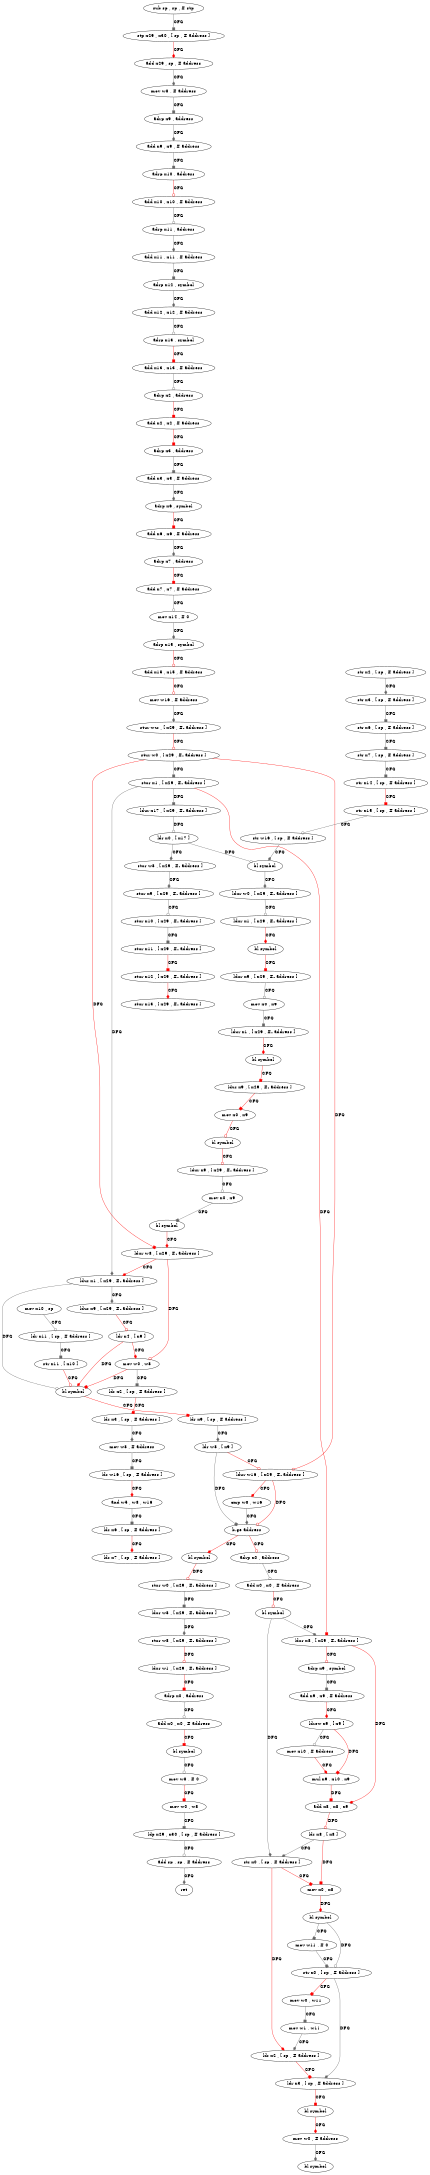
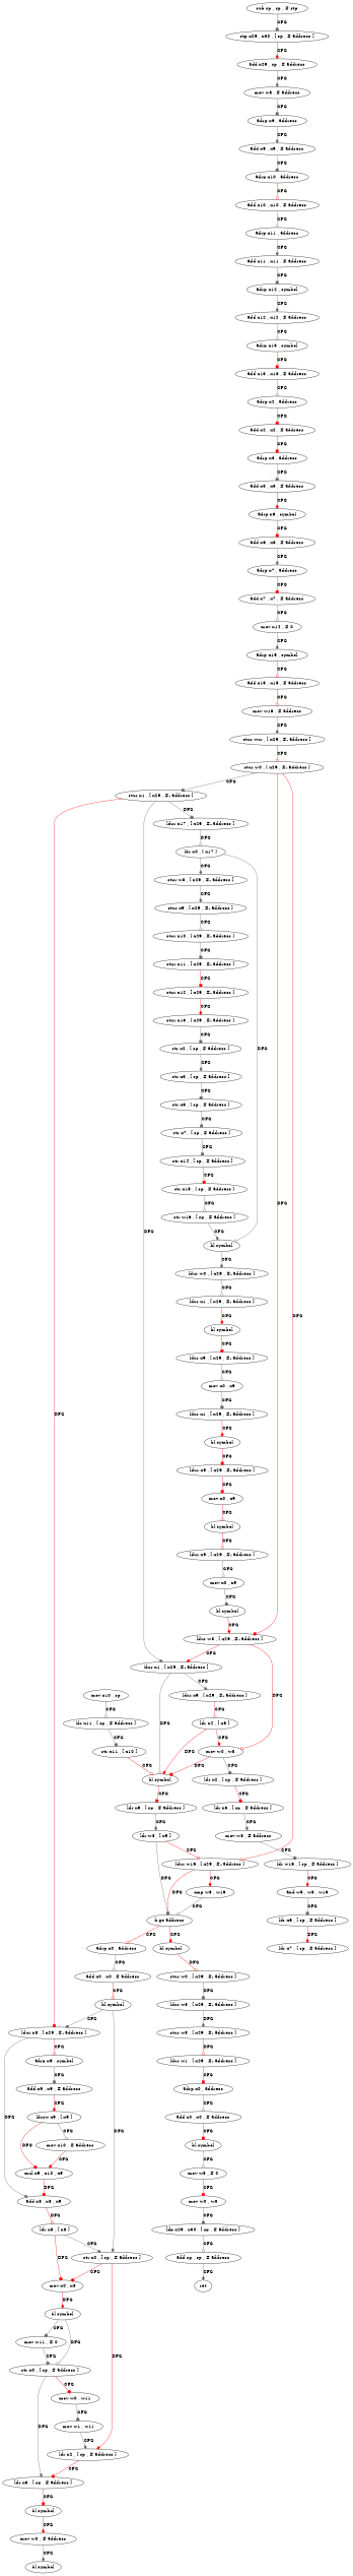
  digraph {
    edge [arrowhead=box color=gray40]
    n1 [label="sub sp , sp , # stp"]
    n2 [label="stp x29 , x30 , [ sp , # address ]"]
    n3 [label="add x29 , sp , # address"]
    n4 [label="mov w8 , # address"]
    n5 [label="adrp x9 , address"]
    n6 [label="add x9 , x9 , # address"]
    n7 [label="adrp x10 , address"]
    n8 [label="add x10 , x10 , # address"]
    n9 [label="adrp x11 , address"]
    n10 [label="add x11 , x11 , # address"]
    n11 [label="adrp x12 , symbol"]
    n12 [label="add x12 , x12 , # address"]
    n13 [label="adrp x13 , symbol"]
    n14 [label="add x13 , x13 , # address"]
    n15 [label="adrp x2 , address"]
    n16 [label="add x2 , x2 , # address"]
    n17 [label="adrp x3 , address"]
    n18 [label="add x3 , x3 , # address"]
    n19 [label="adrp x6 , symbol"]
    n20 [label="add x6 , x6 , # address"]
    n21 [label="adrp x7 , address"]
    n22 [label="add x7 , x7 , # address"]
    n23 [label="mov x14 , # 0"]
    n24 [label="adrp x15 , symbol"]
    n25 [label="add x15 , x15 , # address"]
    n26 [label="mov w16 , # address"]
    n27 [label="stur wzr , [ x29 , #- address ]"]
    n28 [label="stur w0 , [ x29 , #- address ]"]
    n29 [label="stur x1 , [ x29 , #- address ]"]
    n30 [label="ldur w8 , [ x29 , #- address ]"]
    n31 [label="ldur w16 , [ x29 , #- address ]"]
    n32 [label="ldur x17 , [ x29 , #- address ]"]
    n33 [label="ldur x1 , [ x29 , #- address ]"]
    n34 [label="ldur x8 , [ x29 , #- address ]"]
    n35 [label="mov w0 , w8"]
    n36 [label="b.ge address"]
    n37 [label="cmp w8 , w16"]
    n38 [label="ldr x0 , [ x17 ]"]
    n39 [label="ldur x9 , [ x29 , #- address ]"]
    n40 [label="bl symbol"]
    n41 [label="adrp x9 , symbol"]
    n42 [label="add x8 , x8 , x9"]
    n43 [label="stur w8 , [ x29 , #- address ]"]
    n44 [label="bl symbol"]
    n45 [label="stur x9 , [ x29 , #- address ]"]
    n46 [label="ldur w0 , [ x29 , #- address ]"]
    n47 [label="stur x10 , [ x29 , #- address ]"]
    n48 [label="stur x11 , [ x29 , #- address ]"]
    n49 [label="stur x12 , [ x29 , #- address ]"]
    n50 [label="stur x13 , [ x29 , #- address ]"]
    n51 [label="str x2 , [ sp , # address ]"]
    n52 [label="str x3 , [ sp , # address ]"]
    n53 [label="str x6 , [ sp , # address ]"]
    n54 [label="str x7 , [ sp , # address ]"]
    n55 [label="str x14 , [ sp , # address ]"]
    n56 [label="str x15 , [ sp , # address ]"]
    n57 [label="str w16 , [ sp , # address ]"]
    n58 [label="ldur x1 , [ x29 , #- address ]"]
    n59 [label="bl symbol"]
    n60 [label="ldur x9 , [ x29 , #- address ]"]
    n61 [label="mov x0 , x9"]
    n62 [label="ldur x1 , [ x29 , #- address ]"]
    n63 [label="bl symbol"]
    n64 [label="ldur x9 , [ x29 , #- address ]"]
    n65 [label="mov x0 , x9"]
    n66 [label="bl symbol"]
    n67 [label="ldur x9 , [ x29 , #- address ]"]
    n68 [label="mov x0 , x9"]
    n69 [label="bl symbol"]
    n70 [label="ldr x2 , [ sp , # address ]"]
    n71 [label="ldr x4 , [ x9 ]"]
    n72 [label="ldr x9 , [ sp , # address ]"]
    n73 [label="ldr x3 , [ sp , # address ]"]
    n74 [label="mov w8 , # address"]
    n75 [label="ldr w16 , [ sp , # address ]"]
    n76 [label="and w5 , w8 , w16"]
    n77 [label="ldr x6 , [ sp , # address ]"]
    n78 [label="ldr x7 , [ sp , # address ]"]
    n79 [label="mov x10 , sp"]
    n80 [label="ldr x11 , [ sp , # address ]"]
    n81 [label="str x11 , [ x10 ]"]
    n82 [label="ldr w8 , [ x9 ]"]
    n83 [label="bl symbol"]
    n84 [label="adrp x0 , address"]
    n85 [label="stur w0 , [ x29 , #- address ]"]
    n86 [label="add x0 , x0 , # address"]
    n87 [label="ldur w8 , [ x29 , #- address ]"]
    n88 [label="bl symbol"]
    n89 [label="stur w8 , [ x29 , #- address ]"]
    n90 [label="ldur w1 , [ x29 , #- address ]"]
    n91 [label="adrp x0 , address"]
    n92 [label="add x0 , x0 , # address"]
    n93 [label="bl symbol"]
    n94 [label="mov w8 , # 0"]
    n95 [label="mov w0 , w8"]
    n96 [label="ldp x29 , x30 , [ sp , # address ]"]
    n97 [label="add sp , sp , # address"]
    n98 [label=ret]
    n99 [label="str x0 , [ sp , # address ]"]
    n100 [label="mov x0 , x8"]
    n101 [label="ldr x2 , [ sp , # address ]"]
    n102 [label="add x9 , x9 , # address"]
    n103 [label="ldr x8 , [ x8 ]"]
    n104 [label="ldrsw x9 , [ x9 ]"]
    n105 [label="mov x10 , # address"]
    n106 [label="mul x9 , x10 , x9"]
    n107 [label="bl symbol"]
    n108 [label="ldr x3 , [ sp , # address ]"]
    n109 [label="mov w11 , # 0"]
    n110 [label="str x0 , [ sp , # address ]"]
    n111 [label="mov w0 , w11"]
    n112 [label="mov w1 , w11"]
    n113 [label="bl symbol"]
    n114 [label="mov w0 , # address"]
    n115 [label="bl symbol"]
    n1 -> n2 [label=CFG]
    n2 -> n3 [arrowhead=diamond color=red label=CFG]
    n3 -> n4 [arrowhead=diamond label=CFG]
    n4 -> n5 [label=CFG]
    n5 -> n6 [arrowhead=diamond label=CFG]
    n6 -> n7 [label=CFG]
    n7 -> n8 [arrowhead=odot color=red label=CFG]
    n8 -> n9 [arrowhead=odot label=CFG]
    n9 -> n10 [arrowhead=diamond label=CFG]
    n10 -> n11 [label=CFG]
    n11 -> n12 [arrowhead=diamond label=CFG]
    n12 -> n13 [arrowhead=odot label=CFG]
    n13 -> n14 [color=red label=CFG]
    n14 -> n15 [arrowhead=odot label=CFG]
    n15 -> n16 [color=red label=CFG]
    n16 -> n17 [color=red label=CFG]
    n17 -> n18 [label=CFG]
-   n18 -> n19 [arrowhead=diamond label=CFG]
+   n18 -> n19 [arrowhead=diamond color=red label=CFG]
    n19 -> n20 [color=red label=CFG]
    n20 -> n21 [arrowhead=diamond label=CFG]
    n21 -> n22 [color=red label=CFG]
    n22 -> n23 [arrowhead=odot label=CFG]
    n23 -> n24 [arrowhead=diamond label=CFG]
    n24 -> n25 [arrowhead=odot color=red label=CFG]
    n25 -> n26 [arrowhead=odot color=red label=CFG]
    n26 -> n27 [arrowhead=diamond label=CFG]
    n27 -> n28 [arrowhead=odot color=red label=CFG]
    n28 -> n29 [label=CFG]
    n28 -> n30 [color=red label=DFG]
    n28 -> n31 [arrowhead=odot color=red label=DFG]
    n29 -> n32 [label=DFG]
    n29 -> n33 [arrowhead=diamond label=DFG]
    n29 -> n34 [color=red label=DFG]
    n30 -> n33 [arrowhead=diamond color=red label=CFG]
    n30 -> n35 [arrowhead=odot color=red label=DFG]
    n31 -> n36 [arrowhead=odot color=red label=DFG]
    n31 -> n37 [arrowhead=diamond color=red label=CFG]
    n32 -> n38 [arrowhead=odot label=DFG]
    n33 -> n39 [arrowhead=diamond label=CFG]
    n33 -> n40 [arrowhead=odot label=DFG]
    n34 -> n41 [arrowhead=odot color=red label=CFG]
-   n34 -> n42 [arrowhead=diamond color=red label=DFG]
+   n34 -> n42 [arrowhead=diamond label=DFG]
    n35 -> n40 [color=red label=DFG]
    n35 -> n70 [label=CFG]
    n36 -> n83 [arrowhead=diamond color=red label=CFG]
    n36 -> n84 [arrowhead=odot color=red label=CFG]
-   n37 -> n36 [arrowhead=diamond label=CFG]
+   n37 -> n36 [arrowhead=odot label=CFG]
    n38 -> n43 [arrowhead=diamond label=CFG]
    n38 -> n44 [arrowhead=odot label=DFG]
    n39 -> n71 [arrowhead=odot color=red label=CFG]
    n40 -> n72 [color=red label=CFG]
    n41 -> n102 [label=CFG]
    n42 -> n103 [arrowhead=odot color=red label=DFG]
    n43 -> n45 [arrowhead=diamond label=CFG]
    n44 -> n46 [arrowhead=diamond label=CFG]
    n45 -> n47 [arrowhead=odot label=CFG]
    n46 -> n58 [arrowhead=odot label=CFG]
    n47 -> n48 [label=CFG]
    n48 -> n49 [color=red label=CFG]
    n49 -> n50 [arrowhead=diamond color=red label=CFG]
+   n50 -> n51 [label=CFG]
    n51 -> n52 [arrowhead=diamond label=CFG]
    n52 -> n53 [label=CFG]
    n53 -> n54 [label=CFG]
    n54 -> n55 [label=CFG]
    n55 -> n56 [color=red label=CFG]
    n56 -> n57 [arrowhead=odot label=CFG]
    n57 -> n44 [arrowhead=diamond label=CFG]
    n58 -> n59 [arrowhead=diamond color=red label=CFG]
    n59 -> n60 [color=red label=CFG]
    n60 -> n61 [arrowhead=odot label=CFG]
    n61 -> n62 [label=CFG]
    n62 -> n63 [arrowhead=diamond color=red label=CFG]
    n63 -> n64 [color=red label=CFG]
    n64 -> n65 [color=red label=CFG]
    n65 -> n66 [arrowhead=odot color=red label=CFG]
    n66 -> n67 [arrowhead=odot color=red label=CFG]
    n67 -> n68 [arrowhead=odot label=CFG]
    n68 -> n69 [label=CFG]
    n69 -> n30 [arrowhead=diamond color=red label=CFG]
    n70 -> n73 [color=red label=CFG]
    n71 -> n35 [arrowhead=diamond color=red label=CFG]
    n71 -> n40 [arrowhead=diamond color=red label=DFG]
    n72 -> n82 [arrowhead=diamond label=CFG]
    n73 -> n74 [arrowhead=diamond label=CFG]
    n74 -> n75 [label=CFG]
    n75 -> n76 [arrowhead=diamond color=red label=CFG]
    n76 -> n77 [label=CFG]
-   n77 -> n78 [arrowhead=diamond color=red label=CFG]
+   n77 -> n78 [arrowhead=diamond color=red label=DFG]
    n79 -> n80 [arrowhead=odot label=CFG]
    n80 -> n81 [label=CFG]
    n81 -> n40 [arrowhead=odot color=red label=CFG]
    n82 -> n31 [arrowhead=odot color=red label=CFG]
    n82 -> n36 [label=DFG]
    n83 -> n85 [arrowhead=odot color=red label=DFG]
    n84 -> n86 [arrowhead=odot label=CFG]
    n85 -> n87 [label=DFG]
    n86 -> n88 [arrowhead=odot color=red label=CFG]
    n87 -> n89 [arrowhead=diamond label=DFG]
    n88 -> n34 [arrowhead=diamond label=CFG]
    n88 -> n99 [arrowhead=diamond label=DFG]
    n89 -> n90 [arrowhead=odot color=red label=DFG]
    n90 -> n91 [color=red label=CFG]
    n91 -> n92 [arrowhead=odot label=CFG]
    n92 -> n93 [color=red label=CFG]
    n93 -> n94 [arrowhead=odot label=CFG]
    n94 -> n95 [color=red label=CFG]
    n95 -> n96 [label=CFG]
    n96 -> n97 [arrowhead=odot label=CFG]
    n97 -> n98 [arrowhead=diamond label=CFG]
    n99 -> n100 [color=red label=CFG]
    n99 -> n101 [arrowhead=diamond color=red label=DFG]
    n100 -> n107 [arrowhead=diamond color=red label=DFG]
    n101 -> n108 [color=red label=CFG]
    n102 -> n104 [arrowhead=diamond color=red label=CFG]
    n103 -> n99 [arrowhead=diamond label=CFG]
    n103 -> n100 [color=red label=DFG]
    n104 -> n105 [arrowhead=odot label=CFG]
    n104 -> n106 [color=red label=DFG]
    n105 -> n106 [arrowhead=diamond color=red label=CFG]
    n106 -> n42 [color=red label=DFG]
    n107 -> n109 [label=CFG]
    n107 -> n110 [arrowhead=odot label=DFG]
    n108 -> n113 [color=red label=CFG]
    n109 -> n110 [label=CFG]
    n110 -> n108 [arrowhead=diamond label=DFG]
    n110 -> n111 [color=red label=CFG]
    n111 -> n112 [label=CFG]
    n112 -> n101 [arrowhead=diamond label=CFG]
    n113 -> n114 [arrowhead=diamond color=red label=CFG]
    n114 -> n115 [arrowhead=diamond label=CFG]
  }
